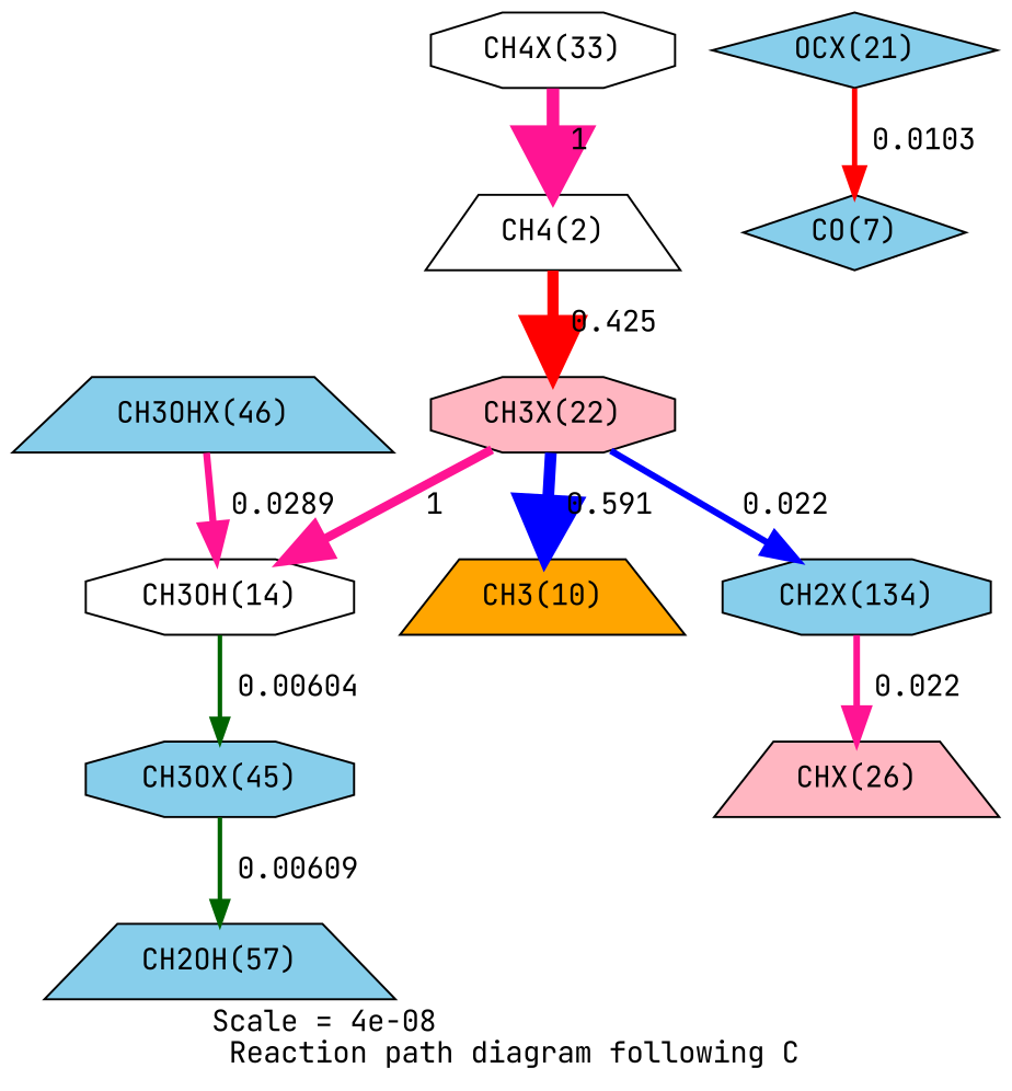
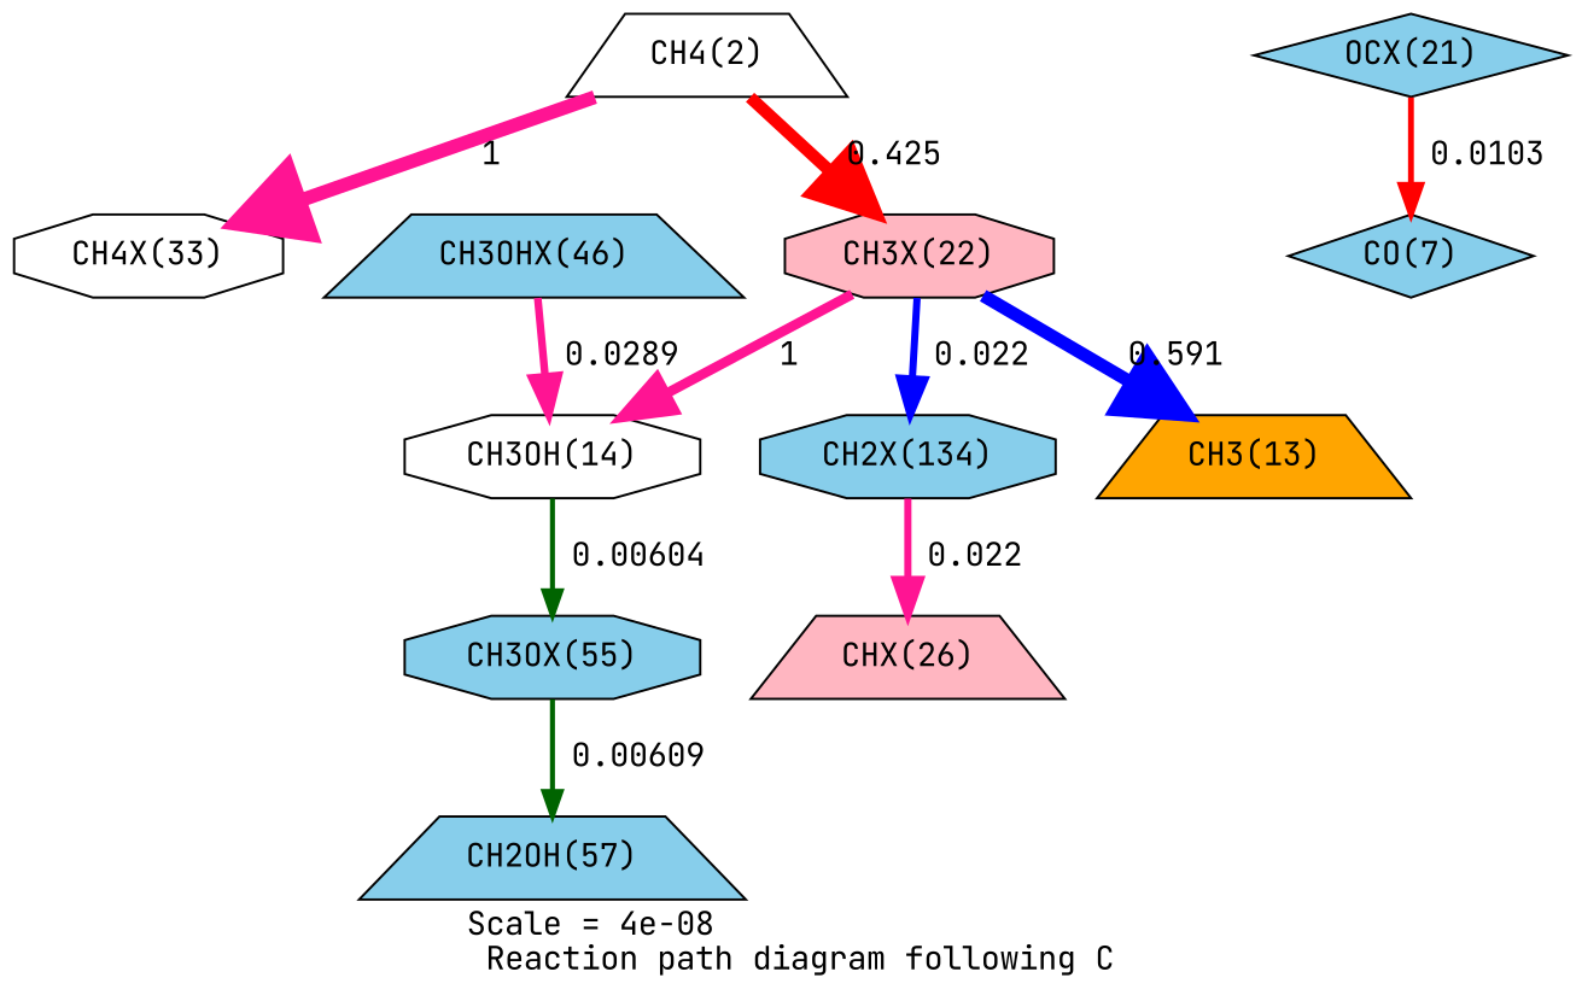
  digraph {
    fontname="JetBrains Mono"
    label="Scale = 4e-08\l Reaction path diagram following C"
    node [fillcolor=skyblue fontname="JetBrains Mono" shape=trapezium style=filled]
    edge [arrowsize=1.56 color=deeppink fontname="JetBrains Mono" penwidth=3.12]
    n1 [fillcolor=white label="CH4(2)"]
    n2 [fillcolor=white label="CH4X(33)" shape=octagon]
    n3 [fillcolor=lightpink label="CH3X(22)" shape=octagon]
-   n4 [fillcolor=orange label="CH3(10)"]
+   n4 [fillcolor=orange label="CH3(13)"]
    n5 [fillcolor=white label="CH3OH(14)" shape=octagon]
    n6 [label="CH2X(134)" shape=octagon]
-   n7 [label="CH3OX(45)" shape=octagon]
+   n7 [label="CH3OX(55)" shape=octagon]
    n8 [fillcolor=lightpink label="CHX(26)"]
    n9 [label="CH2OH(57)"]
    n10 [label="CH3OHX(46)"]
    n11 [label="OCX(21)" shape=diamond]
    n12 [label="CO(7)" shape=diamond]
-   n2 -> n1 [arrowsize=3 label=" 1" penwidth=6]
+   n1 -> n2 [arrowsize=3 label=" 1" penwidth=6]
    n1 -> n3 [arrowsize=2.68 color=red label=" 0.425" penwidth=5.35]
    n3 -> n4 [arrowsize=2.8 color=blue label=" 0.591" penwidth=5.6]
    n3 -> n5 [arrowsize=2.15 label=" 1" penwidth=4.3]
    n3 -> n6 [color=blue label=" 0.022"]
    n5 -> n7 [arrowsize=1.07 color=darkgreen label=" 0.00604" penwidth=2.14]
    n6 -> n8 [label=" 0.022"]
    n7 -> n9 [arrowsize=1.07 color=darkgreen label=" 0.00609" penwidth=2.15]
    n10 -> n5 [arrowsize=1.66 label=" 0.0289" penwidth=3.32]
    n11 -> n12 [arrowsize=1.27 color=red label=" 0.0103" penwidth=2.54]
  }
